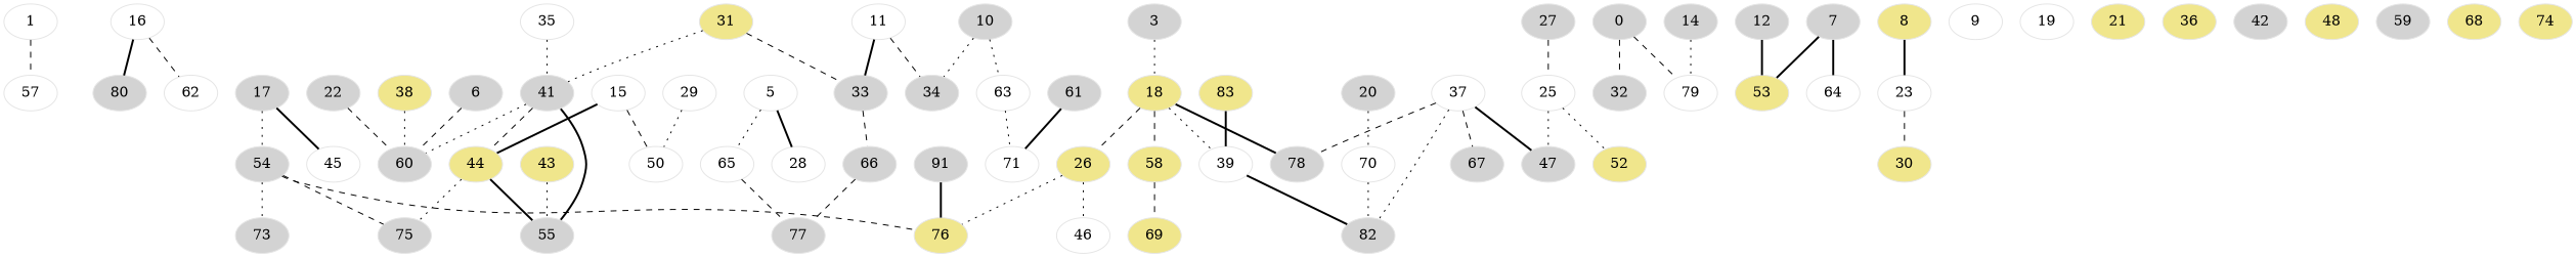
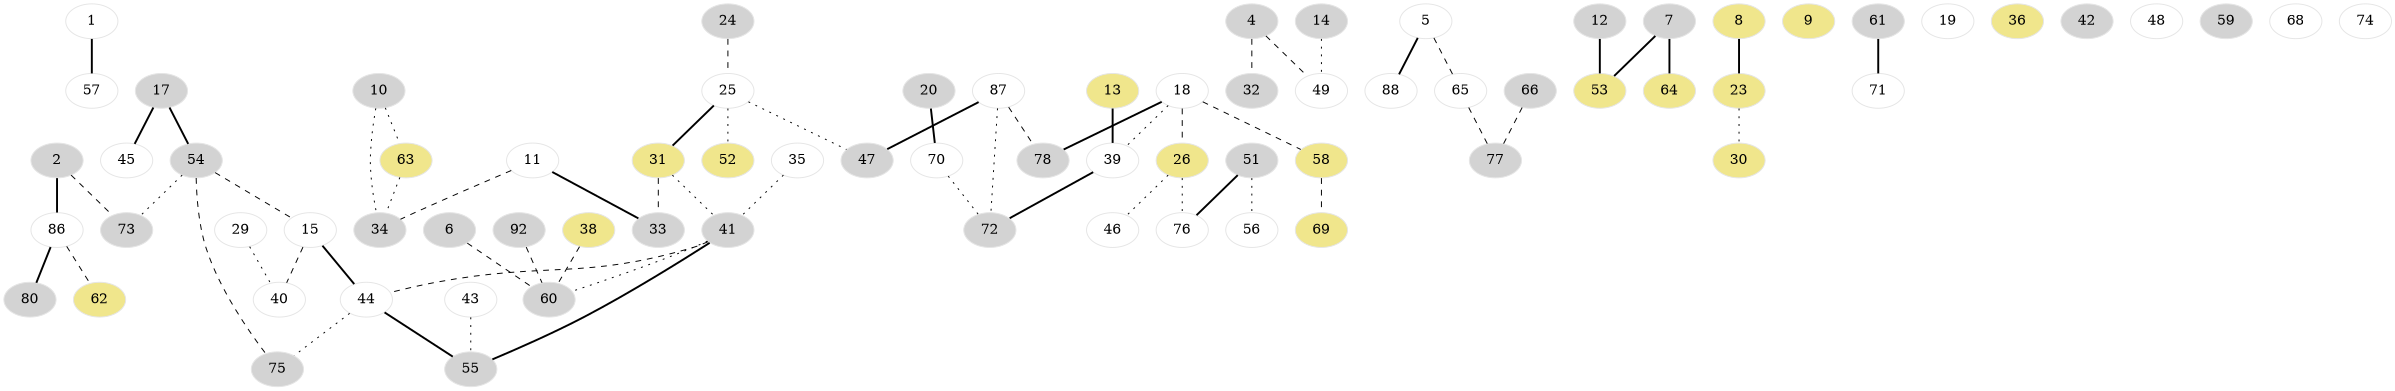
  graph {
    node [color=gray90 fillcolor=lightgrey style=filled]
    edge [style=dotted]
    1 [fillcolor=white]
    57 [fillcolor=white]
-   16 [fillcolor=white]
+   16 [fillcolor=white label=86]
+   2
    73
    n6 [label=80]
-   62 [fillcolor=white]
-   18 [fillcolor=khaki]
-   3
+   62 [fillcolor=khaki]
+   18 [fillcolor=white]
    39 [fillcolor=white]
    26 [fillcolor=khaki]
    58 [fillcolor=khaki]
    78
-   4 [label=0]
+   4
    32
-   49 [fillcolor=white label=79]
+   49 [fillcolor=white]
    5 [fillcolor=white]
-   28 [fillcolor=white]
+   28 [fillcolor=white label=88]
    65 [fillcolor=white]
    77
    6
    60
    53 [fillcolor=khaki]
    7
-   64 [fillcolor=white]
+   64 [fillcolor=khaki]
    8 [fillcolor=khaki]
-   23 [fillcolor=white]
+   23 [fillcolor=khaki]
    30 [fillcolor=khaki]
-   9 [fillcolor=white]
+   9 [fillcolor=khaki]
    10
    34
-   63 [fillcolor=white]
+   63 [fillcolor=khaki]
    71 [fillcolor=white]
    11 [fillcolor=white]
    33
    66
    12
    29 [fillcolor=white]
-   50 [fillcolor=white]
-   13 [fillcolor=khaki label=83]
-   72 [label=82]
+   50 [fillcolor=white label=40]
+   13 [fillcolor=khaki]
+   72
    14
    15 [fillcolor=white]
-   44 [fillcolor=khaki]
+   44 [fillcolor=white]
    55
    75
    45 [fillcolor=white]
    17
    54
-   76 [fillcolor=khaki]
+   76 [fillcolor=white]
    46 [fillcolor=white]
    69 [fillcolor=khaki]
    19 [fillcolor=white]
    70 [fillcolor=white]
    20
-   21 [fillcolor=khaki]
-   22
+   22 [label=92]
    25 [fillcolor=white]
-   24 [label=27]
+   24
    47
    31 [fillcolor=khaki]
    52 [fillcolor=khaki]
    41
    35 [fillcolor=white]
    36 [fillcolor=khaki]
-   37 [fillcolor=white]
-   67
+   37 [fillcolor=white label=87]
    38 [fillcolor=khaki]
    42
-   43 [fillcolor=khaki]
-   48 [fillcolor=khaki]
-   51 [label=91]
+   43 [fillcolor=white]
+   48 [fillcolor=white]
+   51
+   56 [fillcolor=white]
    59
    61
-   68 [fillcolor=khaki]
-   74 [fillcolor=khaki]
-   1 -- 57 [style=dashed]
+   68 [fillcolor=white]
+   74 [fillcolor=white]
+   1 -- 57 [style=bold]
    16 -- n6 [style=bold]
    16 -- 62 [style=dashed]
+   2 -- 16 [style=bold]
+   2 -- 73 [style=dashed]
    18 -- 39
    18 -- 26 [style=dashed]
    18 -- 58 [style=dashed]
    18 -- 78 [style=bold]
-   3 -- 18
    39 -- 72 [style=bold]
    26 -- 76
    26 -- 46
    58 -- 69 [style=dashed]
    4 -- 32 [style=dashed]
    4 -- 49 [style=dashed]
    5 -- 28 [style=bold]
-   5 -- 65
+   5 -- 65 [style=dashed]
    65 -- 77 [style=dashed]
    6 -- 60 [style=dashed]
    7 -- 53 [style=bold]
    7 -- 64 [style=bold]
    8 -- 23 [style=bold]
-   23 -- 30 [style=dashed]
+   23 -- 30
    10 -- 34
    10 -- 63
-   63 -- 71
+   63 -- 34
    11 -- 34 [style=dashed]
    11 -- 33 [style=bold]
-   33 -- 66 [style=dashed]
    66 -- 77 [style=dashed]
    12 -- 53 [style=bold]
    29 -- 50
    13 -- 39 [style=bold]
    14 -- 49
    15 -- 50 [style=dashed]
    15 -- 44 [style=bold]
    44 -- 55 [style=bold]
    44 -- 75
    17 -- 45 [style=bold]
-   17 -- 54
+   17 -- 54 [style=bold]
    54 -- 73
    54 -- 75 [style=dashed]
-   54 -- 76 [style=dashed]
+   54 -- 15 [style=dashed]
    70 -- 72
-   20 -- 70
+   20 -- 70 [style=bold]
    22 -- 60 [style=dashed]
    25 -- 47
+   25 -- 31 [style=bold]
    25 -- 52
    24 -- 25 [style=dashed]
    31 -- 33 [style=dashed]
    31 -- 41
    41 -- 60
    41 -- 44 [style=dashed]
    41 -- 55 [style=bold]
    35 -- 41
    37 -- 78 [style=dashed]
    37 -- 72
    37 -- 47 [style=bold]
-   37 -- 67 [style=dashed]
-   38 -- 60
+   38 -- 60 [style=dashed]
    43 -- 55
    51 -- 76 [style=bold]
+   51 -- 56
    61 -- 71 [style=bold]
  }
